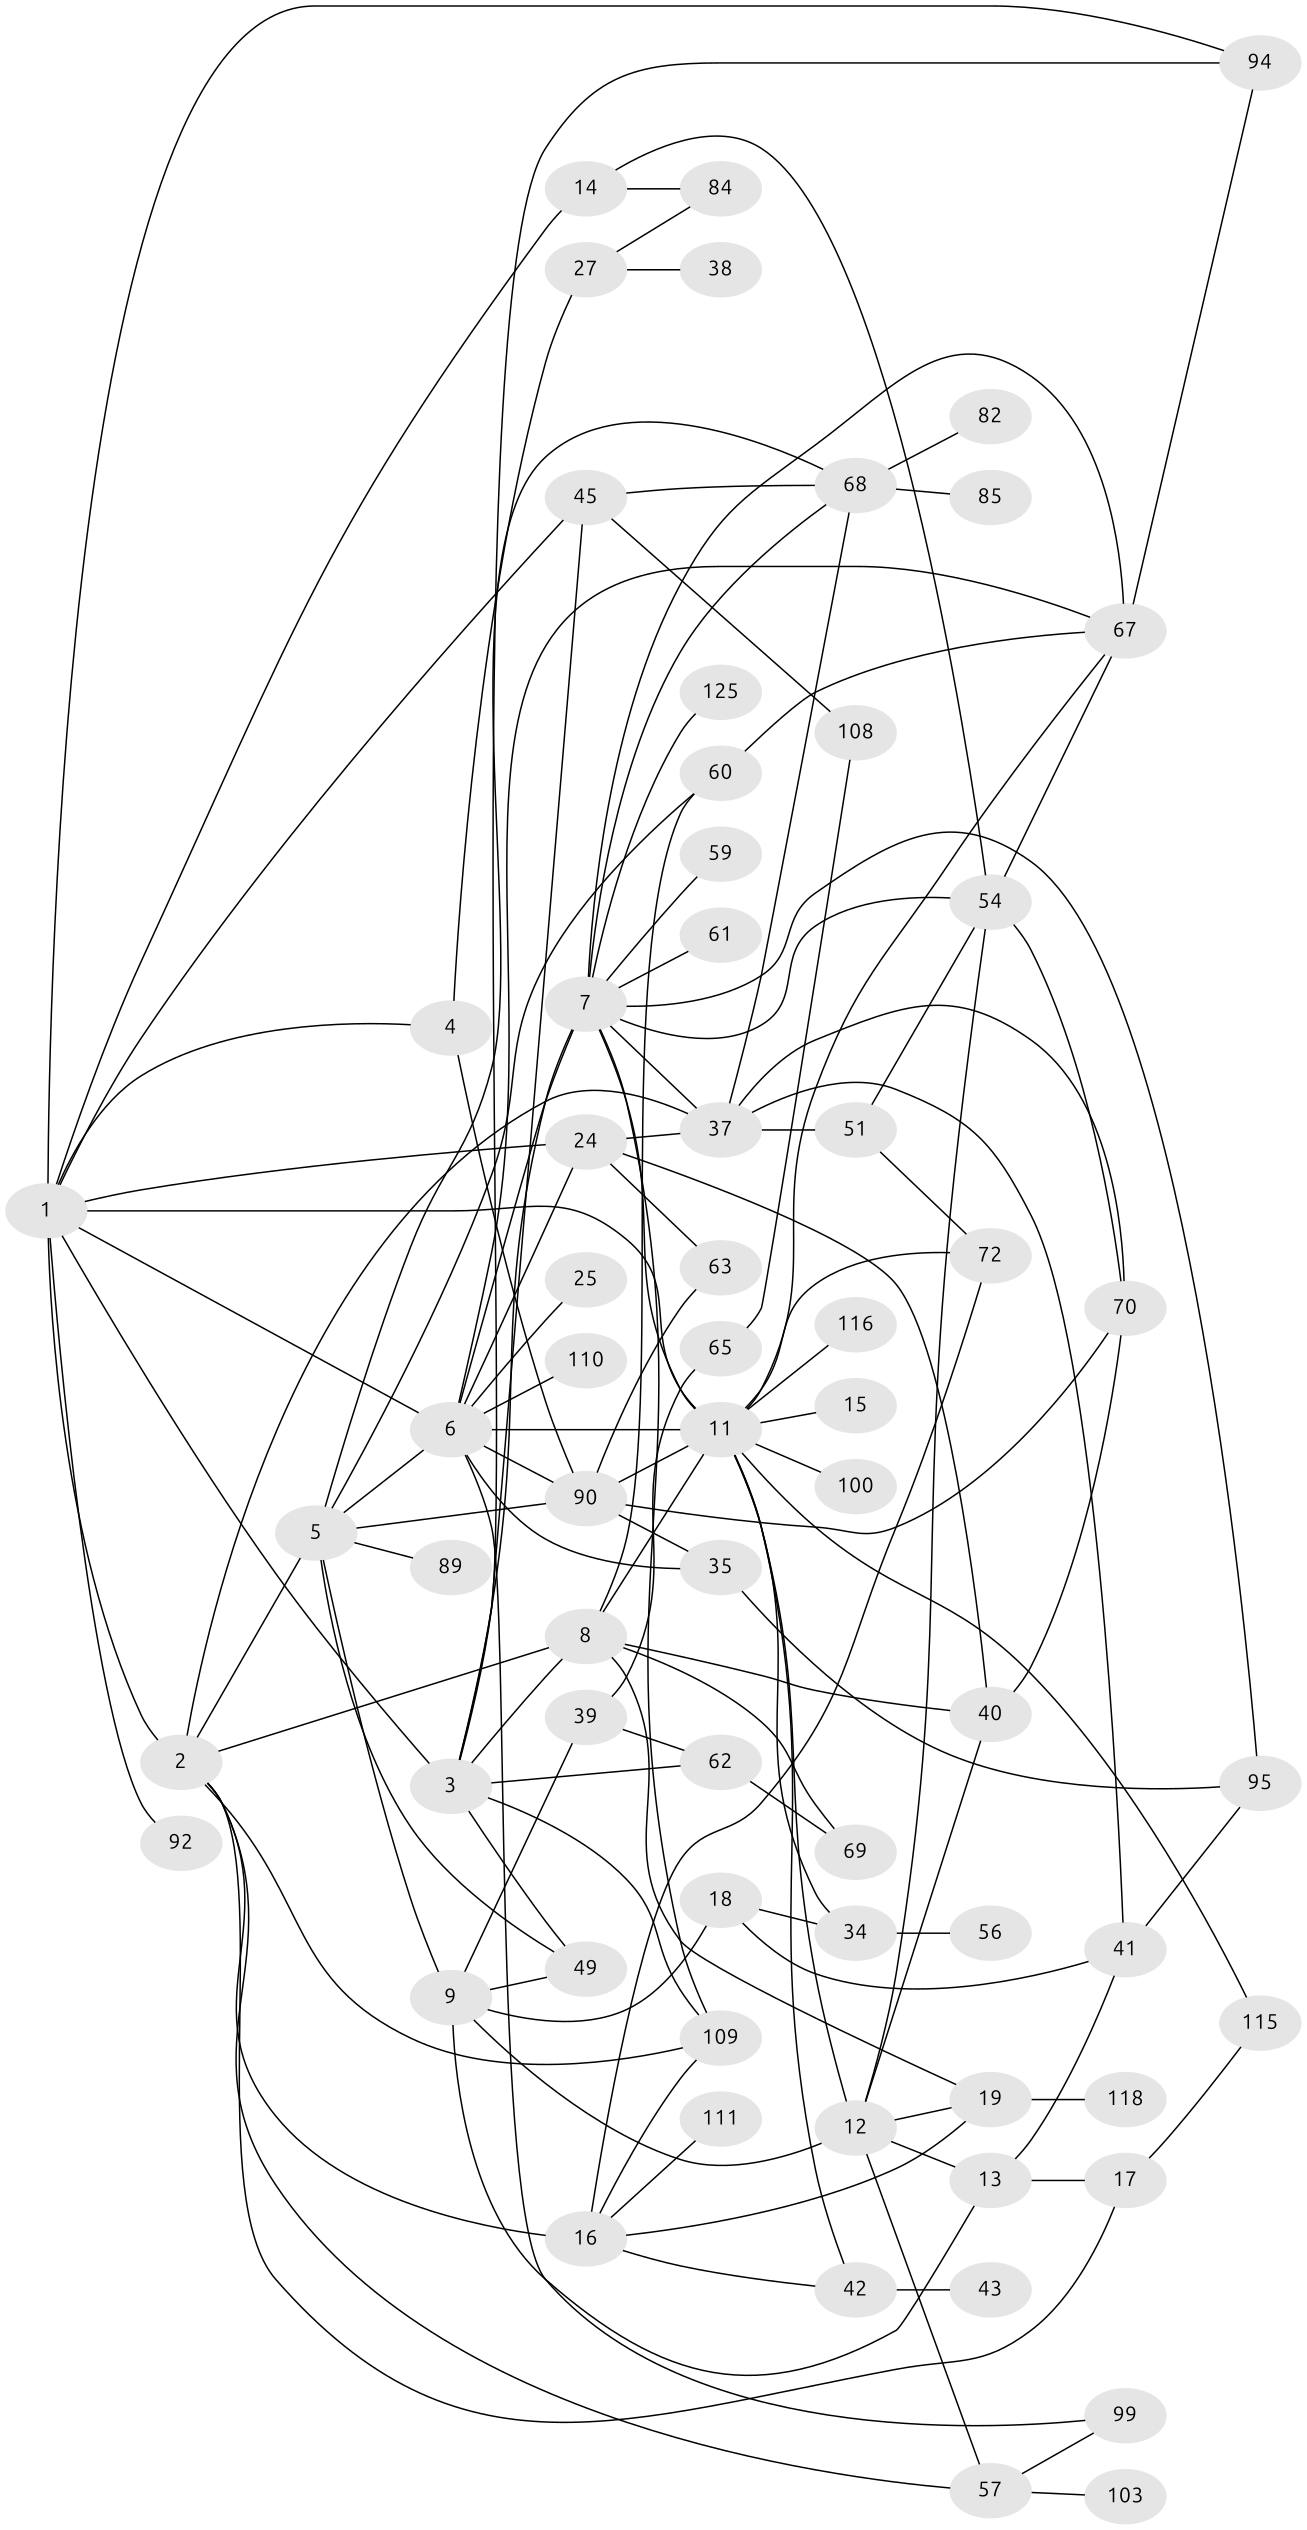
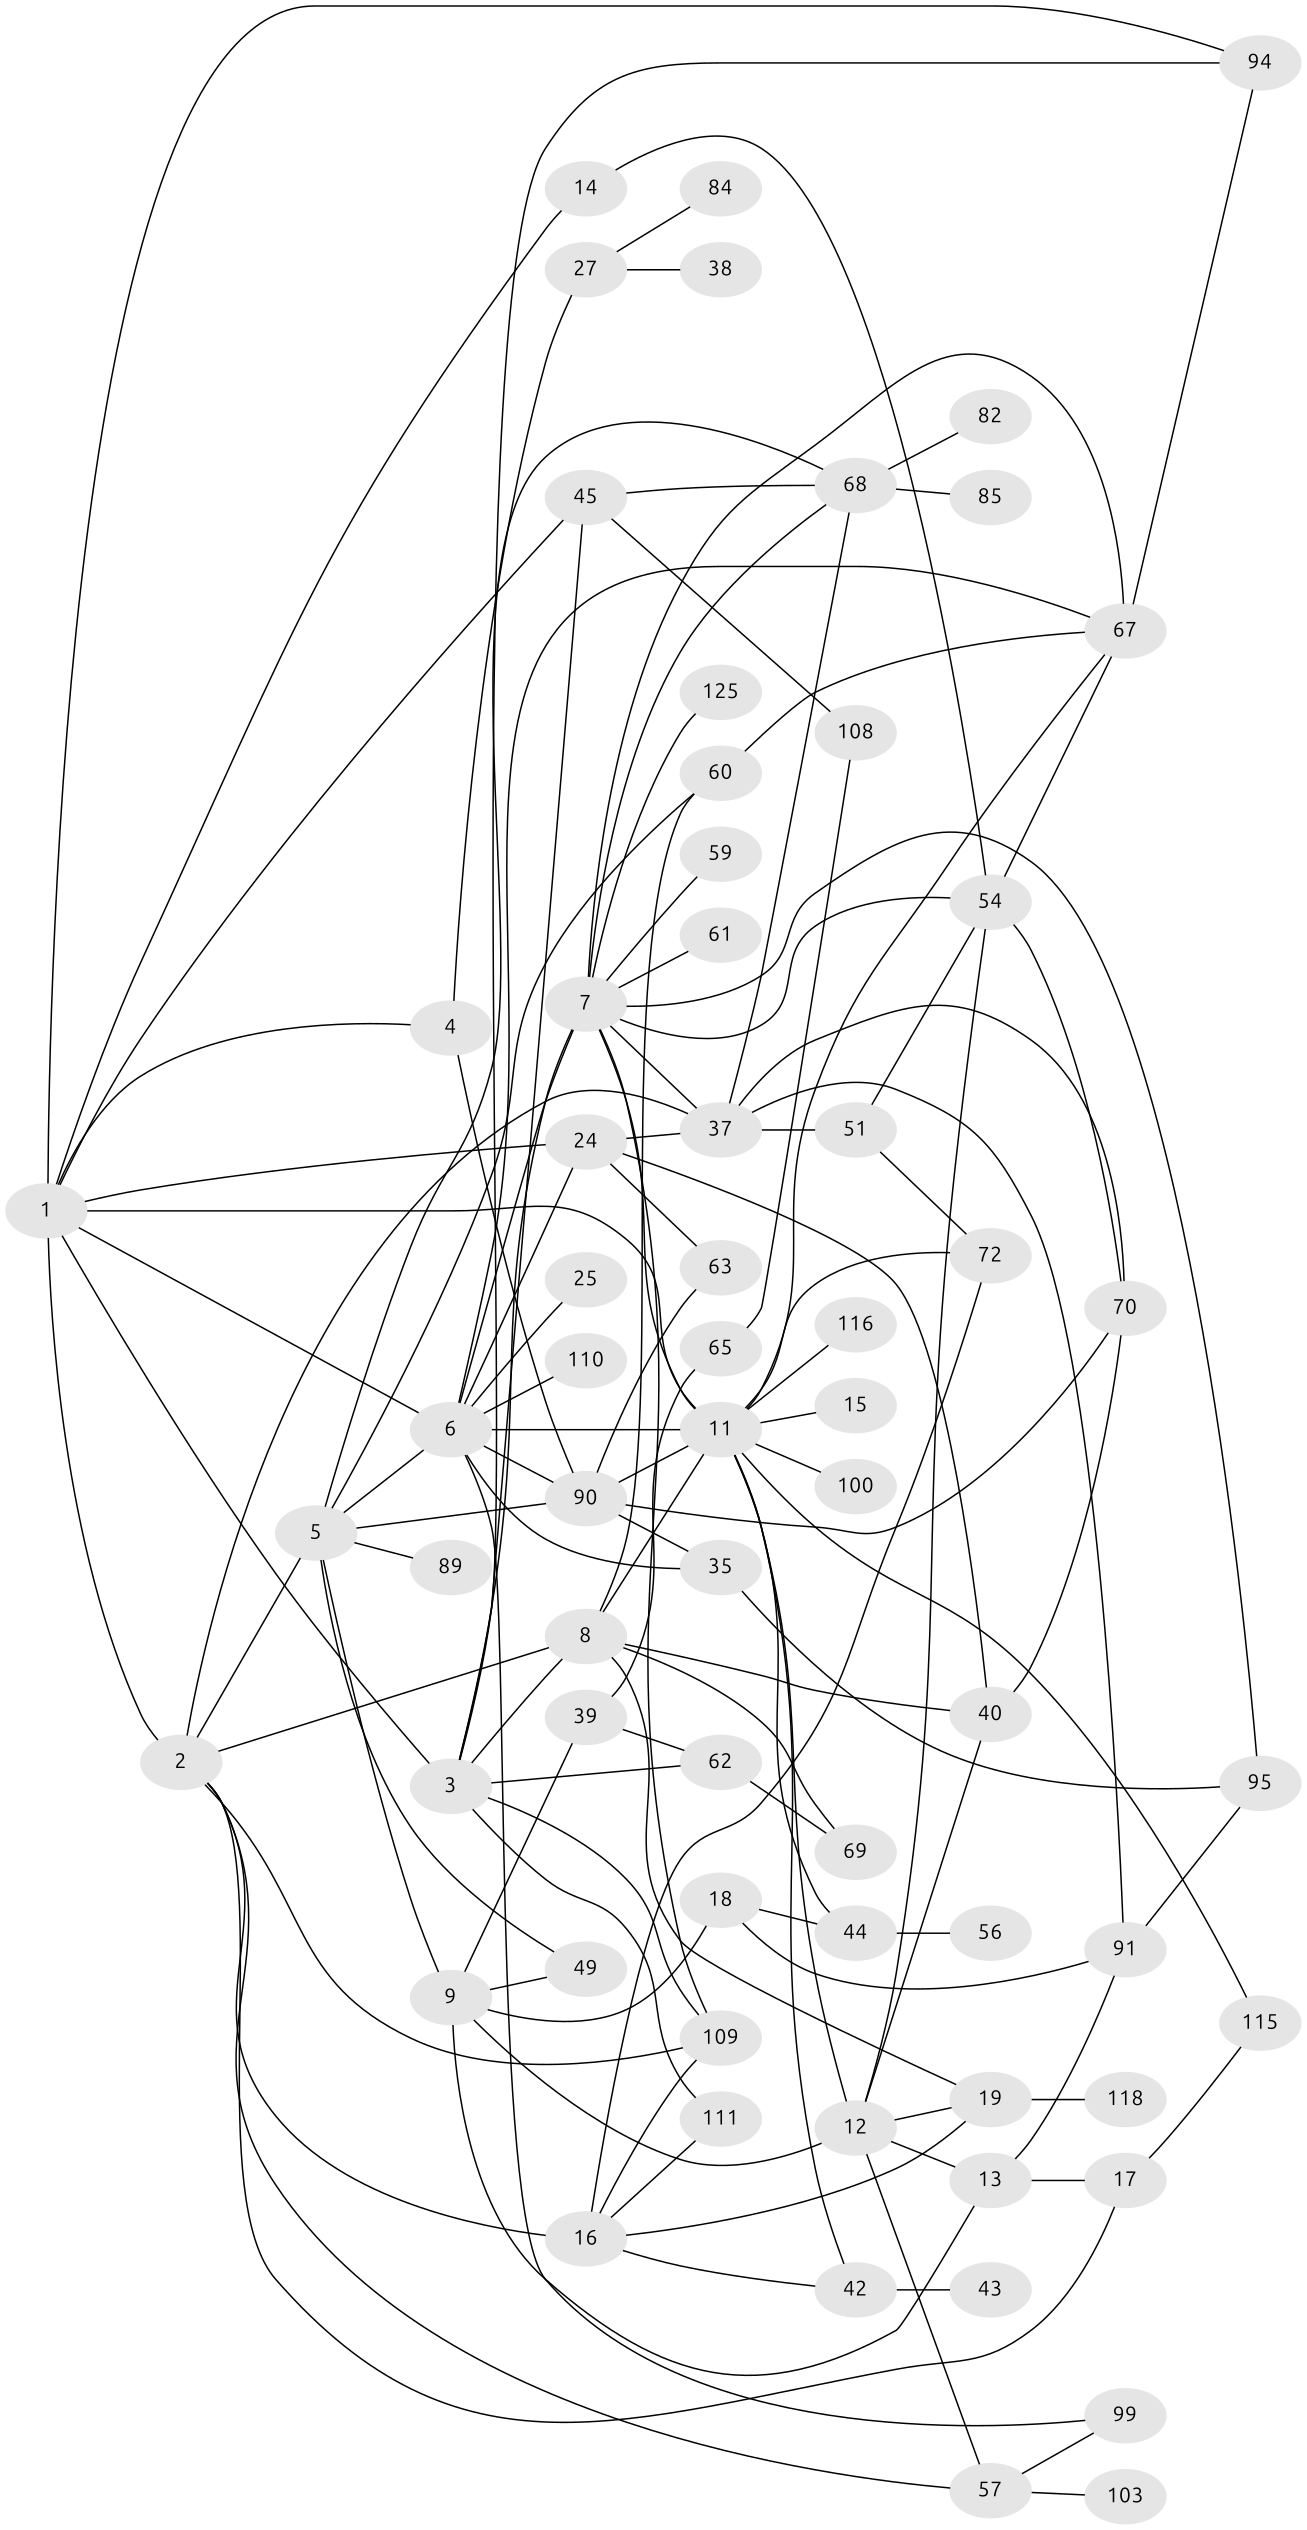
  graph {
    fontname=Ubuntu
    rankdir=LR
    node [color=gray90 fontname=Ubuntu style=filled]
    edge [fontname=Ubuntu]
    1
    2
    3 [super="+21"]
    4
    6 [super="+32+50"]
    11 [super="+23"]
    14
    24 [super="+33"]
    45 [super="+78+53"]
-   92
    94 [super="+130"]
    5 [super="+106+79"]
    8
    16 [super="+123+64"]
    17 [super="+31"]
    37 [super="+52+55"]
    57 [super="+86"]
    109
    7 [super="+22"]
    62 [super="+98"]
    111 [super="+112"]
    n22 [label=90 super="+75"]
    27 [super="+101"]
    25
    35
    67 [super="+80"]
    99 [super="+102"]
    110
    15
    12 [super="+87+20+91+73"]
-   34 [super="+66"]
+   34 [super="+66" label=44]
    42 [super="+120+117"]
    100
    115
    116
    72 [super="+83"]
    54 [super="+97"]
    84
    40 [super="+124"]
    63
    68 [super="+76+96"]
    108
    9
    49
    60
    89
    19
    69
    70 [super="+105"]
-   41 [super="+71+48"]
+   41 [super="+71+48" label=91]
    51
    103
    59 [super="+129"]
    61
    95
    125
    38
    13 [super="+46"]
    18
    39 [super="+77+107"]
    82
    85
    118 [super="+131"]
    65 [super="+133"]
    56
    43
    1 -- 2
    1 -- 3
    1 -- 4
    1 -- 6 [weight=2]
    1 -- 11 [weight=2]
    1 -- 14
    1 -- 24
    1 -- 45
-   1 -- 92
    1 -- 94
    2 -- 5
    2 -- 8
    2 -- 16
    2 -- 17
    2 -- 37
    2 -- 57
    2 -- 109
    3 -- 45
    3 -- 94
    3 -- 8
    3 -- 109
    3 -- 7
    3 -- 62
-   3 -- 49 [weight=2]
+   3 -- 111 [weight=2]
    4 -- n22 [weight=2]
    4 -- 27
    6 -- 11 [weight=3]
    6 -- 24
    6 -- 7
    6 -- n22
    6 -- 25
    6 -- 35
    6 -- 67
    6 -- 99 [weight=2]
    6 -- 110
    11 -- 67
    11 -- 15
    11 -- 12
    11 -- 34
    11 -- 42
    11 -- 100
    11 -- 115
    11 -- 116
    11 -- 72
    14 -- 54
-   14 -- 84
    24 -- 37
    24 -- 40
    24 -- 63
    45 -- 68
    45 -- 108
    5 -- 6
    5 -- n22
    5 -- 68
    5 -- 9
    5 -- 49
    5 -- 60
    5 -- 89
    8 -- 11
    8 -- 40
    8 -- 60
    8 -- 19
    8 -- 69
    16 -- 109
    16 -- 111
    16 -- 42
    16 -- 72
    16 -- 19
    17 -- 115
    37 -- 68
    37 -- 70
    37 -- 41
    37 -- 51
    57 -- 99
    57 -- 103
    7 -- 11
    7 -- 37
    7 -- 109
    7 -- 67
    7 -- 54
    7 -- 68
    7 -- 59
    7 -- 61
    7 -- 95
    7 -- 125
    62 -- 69
    n22 -- 11
    n22 -- 35
    n22 -- 63
    n22 -- 70
    27 -- 84
    27 -- 38
    35 -- 95
    67 -- 94
    12 -- 57
    12 -- 54
    12 -- 40
    12 -- 19
    12 -- 13
    34 -- 56
    42 -- 43
    54 -- 67
    54 -- 70
    40 -- 70
    68 -- 82
    68 -- 85
    9 -- 12
    9 -- 49
    9 -- 13
    9 -- 18
    9 -- 39
    60 -- 67
    19 -- 118
    41 -- 95
    51 -- 72
    51 -- 54
    13 -- 17
    13 -- 41
    18 -- 34
    18 -- 41
    39 -- 62
    39 -- 65 [weight=2]
    65 -- 108
  }
